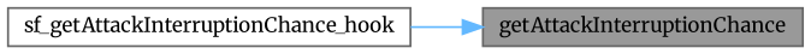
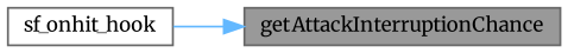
  digraph {
    rankdir=RL
    fontname=Merriweather
    node [fontname=Merriweather fontsize=10 shape=box style=filled]
    n1 [color=gray40 fillcolor=grey60 fontcolor=black height=0.2 label=getAttackInterruptionChance width=0.4]
-   n2 [color=grey40 fillcolor=white height=0.2 label=sf_getAttackInterruptionChance_hook width=0.4]
+   n2 [color=grey40 fillcolor=white height=0.2 label=sf_onhit_hook width=0.4]
    n1 -> n2 [color=steelblue1 dir=back fontname=Merriweather fontsize=10 labelfontname=Helvetica labelfontsize=10 style=solid]
  }
